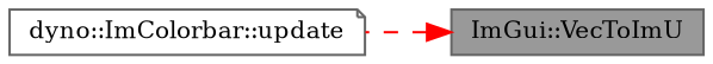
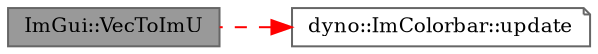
  digraph {
    rankdir=RL
    fontname="DejaVu Serif"
    node [fontname="DejaVu Serif" fontsize=10 style=filled]
    n1 [color=gray40 fillcolor=grey60 fontcolor=black height=0.2 label="ImGui::VecToImU" shape=box width=0.4]
    n2 [color=grey40 fillcolor=white height=0.2 label="dyno::ImColorbar::update" shape=note width=0.4]
-   n1 -> n2 [color=red dir=back fontname="DejaVu Serif" fontsize=10 labelfontname=Helvetica labelfontsize=10 style=dashed]
+   n2 -> n1 [color=red dir=back fontname="DejaVu Serif" fontsize=10 labelfontname=Helvetica labelfontsize=10 style=dashed]
  }
